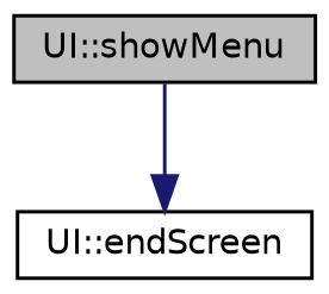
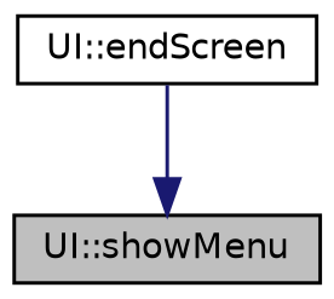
  digraph {
    rankdir=TB
    node [color=black fontname=Helvetica fontsize=10 shape=record style=filled]
    n1 [fillcolor=grey75 fontcolor=black height=0.2 label="UI::showMenu" width=0.4]
    n2 [fillcolor=white height=0.2 label="UI::endScreen" width=0.4]
-   n1 -> n2 [color=midnightblue fontname=Helvetica fontsize=10 labelfontname=Helvetica labelfontsize=10 style=solid]
+   n2 -> n1 [color=midnightblue fontname=Helvetica fontsize=10 labelfontname=Helvetica labelfontsize=10 style=solid]
  }
